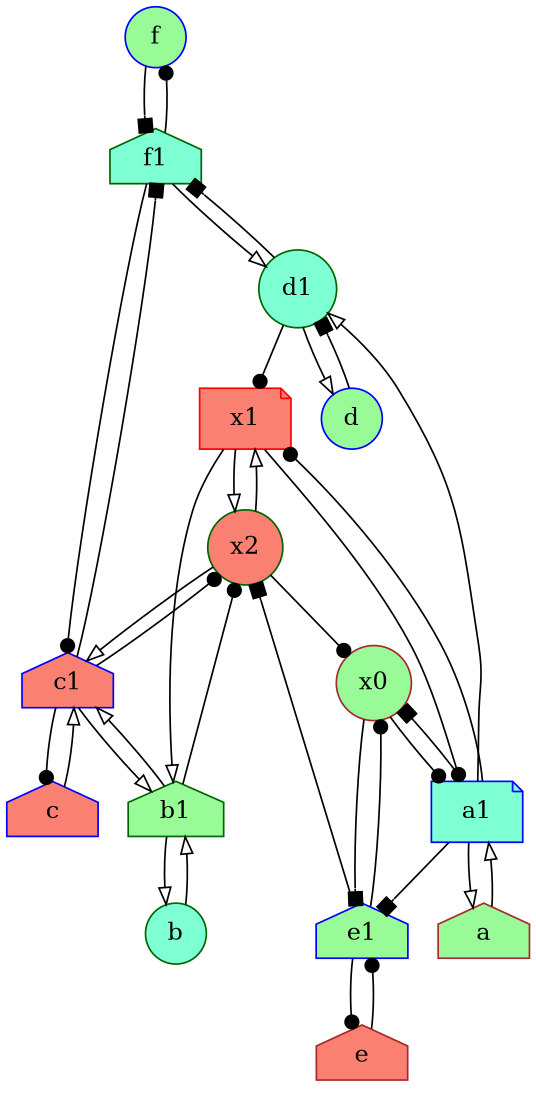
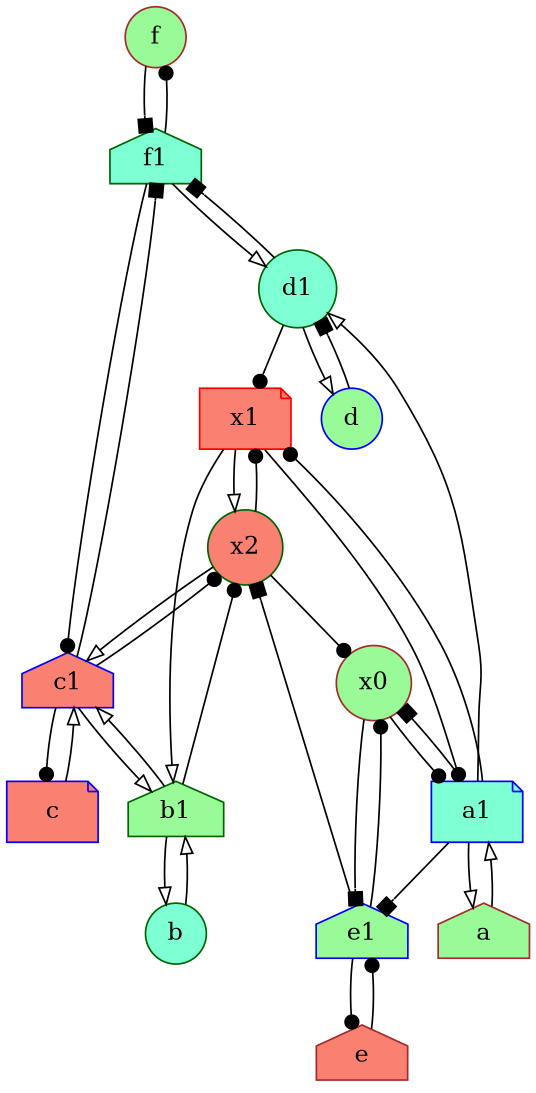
  digraph {
    node [color=blue fillcolor=palegreen shape=house style=filled]
    edge [arrowhead=dot]
-   f [shape=circle]
+   f [color=brown shape=circle]
    f1 [color=darkgreen fillcolor=aquamarine]
    c1 [fillcolor=salmon]
    d1 [color=darkgreen fillcolor=aquamarine shape=circle]
    x1 [color=red fillcolor=salmon shape=note]
    x2 [color=darkgreen fillcolor=salmon shape=circle]
    b1 [color=darkgreen]
    a1 [fillcolor=aquamarine shape=note]
    x0 [color=brown shape=circle]
    b [color=darkgreen fillcolor=aquamarine shape=circle]
    a [color=brown]
    e1
-   c [fillcolor=salmon]
+   c [fillcolor=salmon shape=note]
    d [shape=circle]
    e [color=brown fillcolor=salmon]
    f -> f1 [arrowhead=box]
    f1 -> f
    f1 -> c1
    f1 -> d1 [arrowhead=onormal]
    c1 -> f1 [arrowhead=box]
    c1 -> x2
    c1 -> b1 [arrowhead=onormal]
    c1 -> c
    d1 -> f1 [arrowhead=box]
    d1 -> x1
    d1 -> d [arrowhead=onormal]
    x1 -> x2 [arrowhead=onormal]
    x1 -> b1 [arrowhead=onormal]
    x1 -> a1
    x2 -> c1 [arrowhead=onormal]
-   x2 -> x1 [arrowhead=onormal]
+   x2 -> x1
    x2 -> x0
    b1 -> c1 [arrowhead=onormal]
    b1 -> x2
    b1 -> b [arrowhead=onormal]
    a1 -> d1 [arrowhead=onormal]
    a1 -> x1
    a1 -> x0 [arrowhead=box]
    a1 -> a [arrowhead=onormal]
    a1 -> e1 [arrowhead=box]
    x0 -> a1
    x0 -> e1 [arrowhead=box]
    b -> b1 [arrowhead=onormal]
    a -> a1 [arrowhead=onormal]
    e1 -> x2 [arrowhead=box]
    e1 -> x0
    e1 -> e
    c -> c1 [arrowhead=onormal]
    d -> d1 [arrowhead=box]
    e -> e1
  }
